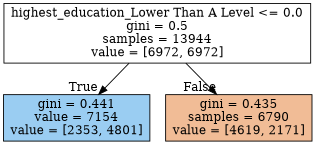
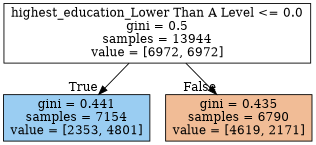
  digraph {
    node [color=black shape=box style=filled]
    edge [labeldistance=2.5]
    n1 [fillcolor="#e5813900" label="highest_education_Lower Than A Level <= 0.0\ngini = 0.5\nsamples = 13944\nvalue = [6972, 6972]"]
-   n2 [fillcolor="#399de582" label="gini = 0.441\nvalue = 7154\nvalue = [2353, 4801]"]
+   n2 [fillcolor="#399de582" label="gini = 0.441\nsamples = 7154\nvalue = [2353, 4801]"]
    n3 [fillcolor="#e5813987" label="gini = 0.435\nsamples = 6790\nvalue = [4619, 2171]"]
    n1 -> n2 [headlabel=True labelangle=45]
    n1 -> n3 [headlabel=False labelangle=-45]
  }
